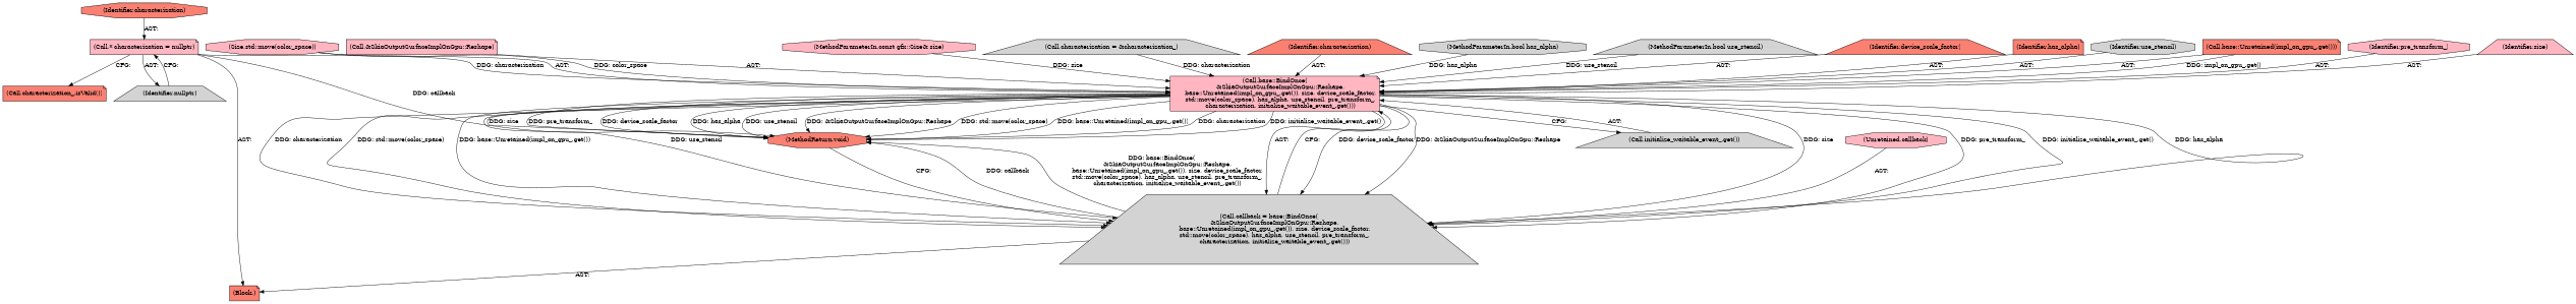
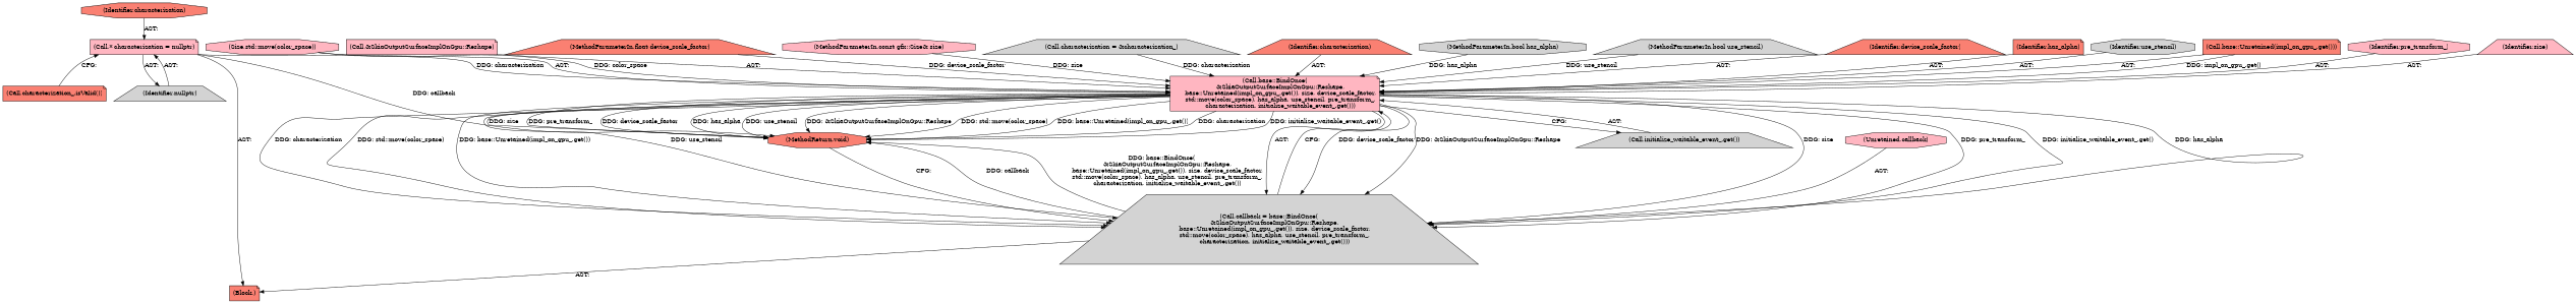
  digraph {
    node [fillcolor=salmon shape=trapezium style=filled]
    n1 [fillcolor=lightpink label="(Call,* characterization = nullptr)" shape=note]
    n2 [fillcolor=lightpink label="(Call,base::BindOnce(\n      &SkiaOutputSurfaceImplOnGpu::Reshape,\n      base::Unretained(impl_on_gpu_.get()), size, device_scale_factor,\n      std::move(color_space), has_alpha, use_stencil, pre_transform_,\n      characterization, initialize_waitable_event_.get()))" shape=note]
    n3 [label="(MethodReturn,void)" shape=octagon]
    n4 [label="(Block,)" shape=note]
    n5 [fillcolor=lightgrey label="(Identifier,nullptr)"]
    n6 [fillcolor=lightgrey label="(Call,callback = base::BindOnce(\n      &SkiaOutputSurfaceImplOnGpu::Reshape,\n      base::Unretained(impl_on_gpu_.get()), size, device_scale_factor,\n      std::move(color_space), has_alpha, use_stencil, pre_transform_,\n      characterization, initialize_waitable_event_.get()))"]
    n7 [fillcolor=lightgrey label="(Call,initialize_waitable_event_.get())"]
    n8 [label="(Identifier,characterization)"]
    n9 [fillcolor=lightgrey label="(MethodParameterIn,bool has_alpha)" shape=octagon]
    n10 [fillcolor=lightgrey label="(MethodParameterIn,bool use_stencil)"]
    n11 [label="(Identifier,device_scale_factor)"]
    n12 [label="(Identifier,has_alpha)" shape=note]
    n13 [fillcolor=lightgrey label="(Identifier,use_stencil)" shape=octagon]
    n14 [fillcolor=lightpink label="(Unretained,callback)" shape=octagon]
    n15 [label="(Call,base::Unretained(impl_on_gpu_.get()))" shape=note]
    n16 [fillcolor=lightpink label="(Identifier,pre_transform_)" shape=octagon]
    n17 [fillcolor=lightpink label="(Identifier,size)"]
    n18 [fillcolor=lightpink label="(Size,std::move(color_space))" shape=octagon]
    n19 [fillcolor=lightpink label="(Call,&SkiaOutputSurfaceImplOnGpu::Reshape)" shape=note]
    n20 [label="(Call,characterization_.isValid())" shape=note]
+   n21 [label="(MethodParameterIn,float device_scale_factor)"]
    n22 [fillcolor=lightpink label="(MethodParameterIn,const gfx::Size& size)" shape=octagon]
    n23 [label="(Identifier,characterization)" shape=octagon]
    n24 [fillcolor=lightgrey label="(Call,characterization = &characterization_)"]
    n1 -> n2 [label="DDG: characterization"]
    n1 -> n3 [label="DDG: callback"]
    n1 -> n4 [label="AST: "]
    n1 -> n5 [label="AST: "]
    n2 -> n3 [label="DDG: use_stencil"]
    n2 -> n3 [label="DDG: &SkiaOutputSurfaceImplOnGpu::Reshape"]
    n2 -> n3 [label="DDG: std::move(color_space)"]
    n2 -> n3 [label="DDG: base::Unretained(impl_on_gpu_.get())"]
    n2 -> n3 [label="DDG: characterization"]
    n2 -> n3 [label="DDG: initialize_waitable_event_.get()"]
    n2 -> n3 [label="DDG: size"]
    n2 -> n3 [label="DDG: pre_transform_"]
    n2 -> n3 [label="DDG: device_scale_factor"]
    n2 -> n3 [label="DDG: has_alpha"]
    n2 -> n6 [label="AST: "]
    n2 -> n6 [label="DDG: device_scale_factor"]
    n2 -> n6 [label="DDG: &SkiaOutputSurfaceImplOnGpu::Reshape"]
    n2 -> n6 [label="DDG: size"]
    n2 -> n6 [label="DDG: pre_transform_"]
    n2 -> n6 [label="DDG: initialize_waitable_event_.get()"]
    n2 -> n6 [label="DDG: has_alpha"]
    n2 -> n6 [label="DDG: characterization"]
    n2 -> n6 [label="DDG: std::move(color_space)"]
    n2 -> n6 [label="DDG: base::Unretained(impl_on_gpu_.get())"]
    n2 -> n6 [label="DDG: use_stencil"]
    n2 -> n7 [label="CFG: "]
    n3 -> n6 [label="CFG: "]
-   n5 -> n1 [label="CFG: "]
+   n5 -> n1 [label="AST: "]
    n6 -> n2 [label="CFG: "]
    n6 -> n3 [label="DDG: callback"]
    n6 -> n3 [label="DDG: base::BindOnce(\n      &SkiaOutputSurfaceImplOnGpu::Reshape,\n      base::Unretained(impl_on_gpu_.get()), size, device_scale_factor,\n      std::move(color_space), has_alpha, use_stencil, pre_transform_,\n      characterization, initialize_waitable_event_.get())"]
    n6 -> n4 [label="AST: "]
    n7 -> n2 [label="AST: "]
    n8 -> n2 [label="AST: "]
    n9 -> n2 [label="DDG: has_alpha"]
    n10 -> n2 [label="DDG: use_stencil"]
    n11 -> n2 [label="AST: "]
    n12 -> n2 [label="AST: "]
    n13 -> n2 [label="AST: "]
    n14 -> n6 [label="AST: "]
    n15 -> n2 [label="AST: "]
    n15 -> n2 [label="DDG: impl_on_gpu_.get()"]
    n16 -> n2 [label="AST: "]
    n17 -> n2 [label="AST: "]
    n18 -> n2 [label="AST: "]
    n18 -> n2 [label="DDG: color_space"]
    n19 -> n2 [label="AST: "]
-   n1 -> n20 [label="CFG: "]
+   n20 -> n1 [label="CFG: "]
+   n21 -> n2 [label="DDG: device_scale_factor"]
    n22 -> n2 [label="DDG: size"]
    n23 -> n1 [label="AST: "]
    n24 -> n2 [label="DDG: characterization"]
  }
